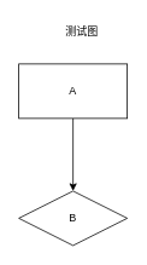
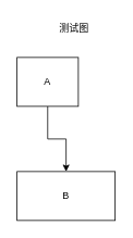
  <mxCell id="0" />
  <mxCell id="1" parent="0" />
  <mxCell id="2" style="edgeStyle=orthogonalEdgeStyle;rounded=0;orthogonalLoop=1;jettySize=auto;html=1;" edge="1" parent="1" source="3" target="5"><mxGeometry relative="1" as="geometry" /></mxCell>
- <mxCell id="3" value="A" style="rounded=0;whiteSpace=wrap;html=1;" vertex="1" parent="1"><mxGeometry x="20" y="70" width="120" height="60" as="geometry" /></mxCell>
+ <mxCell id="3" value="A" style="rounded=0;whiteSpace=wrap;html=1;" vertex="1" parent="1"><mxGeometry x="20" y="70" width="75" height="60" as="geometry" /></mxCell>
  <mxCell id="4" value="测试图" style="text;html=1;strokeColor=none;fillColor=none;align=center;verticalAlign=middle;whiteSpace=wrap;rounded=0;" vertex="1" parent="1"><mxGeometry x="60" y="20" width="60" height="30" as="geometry" /></mxCell>
- <mxCell id="5" value="B" style="rhombus;whiteSpace=wrap;html=1;" vertex="1" parent="1"><mxGeometry x="20" y="210" width="120" height="60" as="geometry" /></mxCell>
+ <mxCell id="5" value="B" style="rounded=0;whiteSpace=wrap;html=1;" vertex="1" parent="1"><mxGeometry x="20" y="210" width="120" height="60" as="geometry" /></mxCell>
